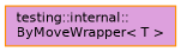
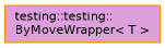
  digraph {
    rankdir=TB
-   n1 [color=darkorange fillcolor=plum fontname=Helvetica fontsize=10 height=0.2 label="testing::internal::\lByMoveWrapper\< T \>" shape=record style=filled width=0.4]
+   n1 [color=darkorange fillcolor=plum fontname=Helvetica fontsize=10 height=0.2 label="testing::testing::\lByMoveWrapper\< T \>" shape=record style=filled width=0.4]
  }
